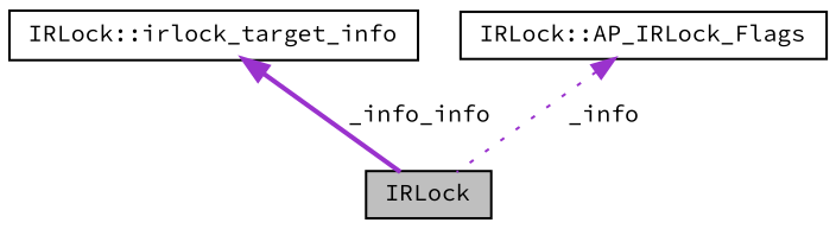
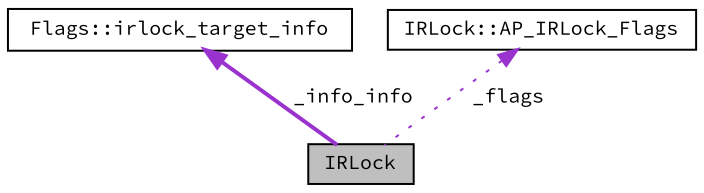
  digraph {
    fontname="Source Code Pro"
    node [color=black fillcolor=white fontname="Source Code Pro" fontsize=10 shape=record style=filled]
    edge [color=darkorchid3 dir=back fontname="Source Code Pro" fontsize=10 labelfontname=Helvetica labelfontsize=10]
    n1 [fillcolor=grey75 fontcolor=black height=0.2 label=IRLock width=0.4]
-   n2 [height=0.2 label="IRLock::irlock_target_info" width=0.4]
+   n2 [height=0.2 label="Flags::irlock_target_info" width=0.4]
    n3 [height=0.2 label="IRLock::AP_IRLock_Flags" width=0.4]
    n2 -> n1 [label=" _info_info" style=bold]
-   n3 -> n1 [label=" _info" style=dotted]
+   n3 -> n1 [label=" _flags" style=dotted]
  }
